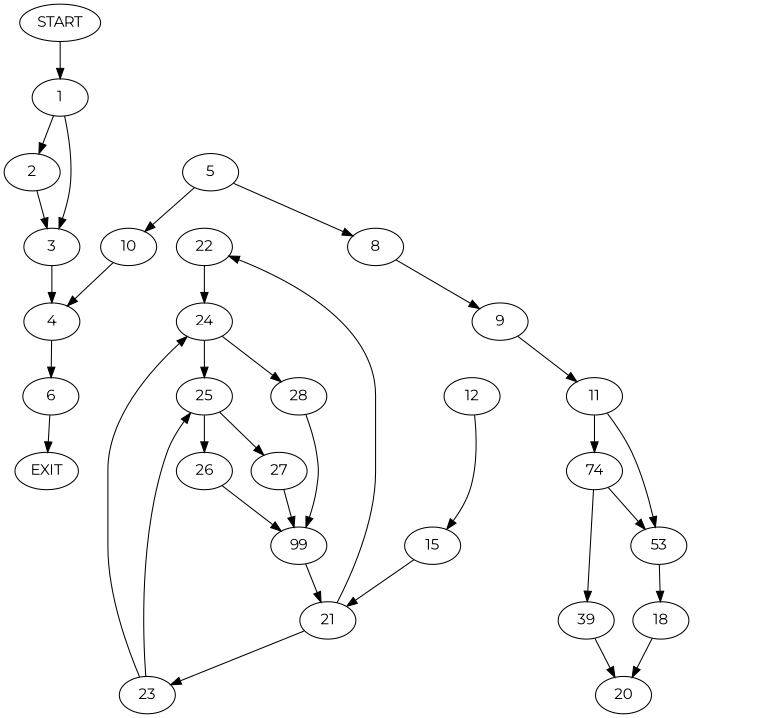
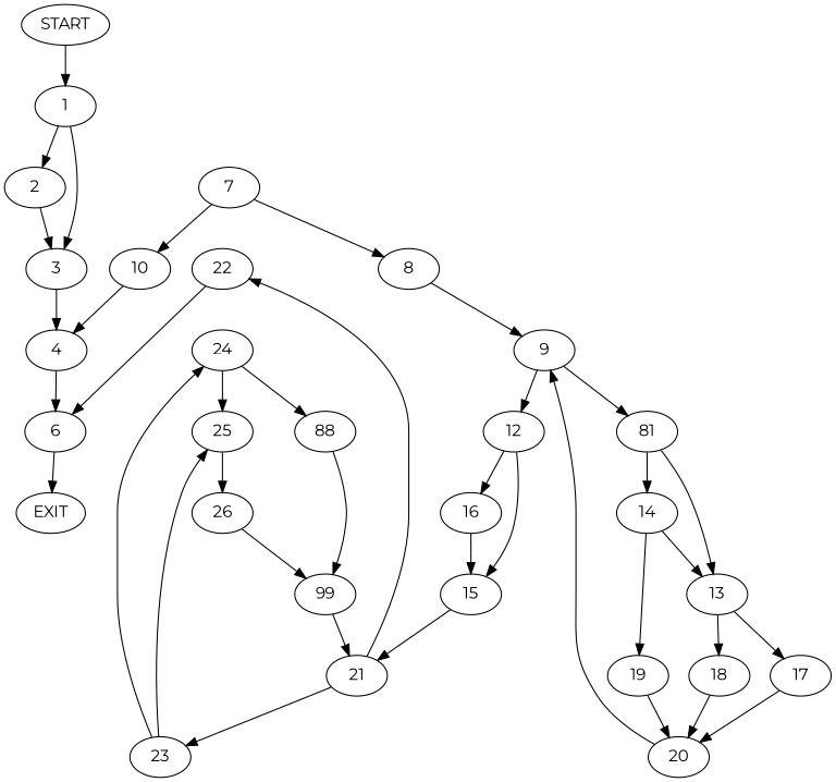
  digraph {
    fontname=Montserrat
    node [fontname=Montserrat]
    edge [fontname=Montserrat]
    n1 [label=START]
    1
    2
    3
    n5 [label=EXIT]
    4
    6
-   7 [label=5]
+   7
    8
    10
    9
-   11
+   11 [label=81]
    12
-   13 [label=53]
-   14 [label=74]
+   13
+   14
    15
+   16
+   17
    18
-   19 [label=39]
+   19
    21
    20
    22
    23
    24
    25
-   28
+   28 [label=88]
    26
-   27
    n30 [label=99]
    n1 -> 1
    1 -> 2
    1 -> 3
    2 -> 3
    3 -> 4
    4 -> 6
    6 -> n5
    7 -> 8
    7 -> 10
    8 -> 9
    10 -> 4
    9 -> 11
+   9 -> 12
    11 -> 13
    11 -> 14
    12 -> 15
+   12 -> 16
+   13 -> 17
    13 -> 18
    14 -> 13
    14 -> 19
    15 -> 21
+   16 -> 15
+   17 -> 20
    18 -> 20
    19 -> 20
    21 -> 22
    21 -> 23
-   22 -> 24
+   20 -> 9
+   22 -> 6
    23 -> 24
    23 -> 25
    24 -> 25
    24 -> 28
    25 -> 26
-   25 -> 27
    28 -> n30
    26 -> n30
-   27 -> n30
    n30 -> 21
  }
